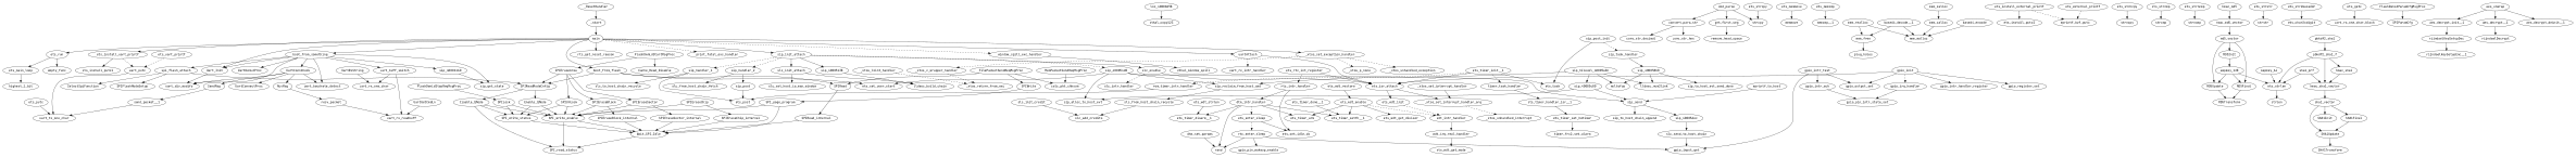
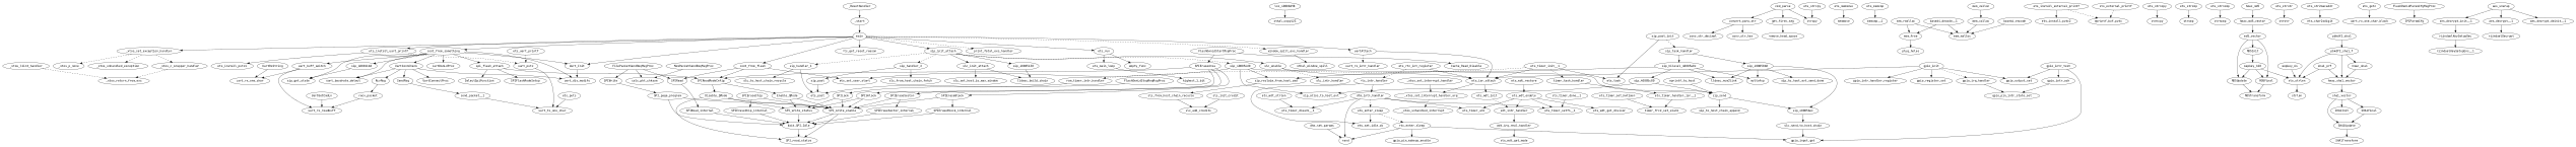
  digraph {
    fontname="JetBrains Mono"
    node [fontname="JetBrains Mono"]
    edge [fontname="JetBrains Mono"]
    _ResetHandler
    _start
    main
    _xtos_set_exception_handler
    ets_run
    Uart_Init
    boot_from_flash
    boot_from_something
    ets_install_uart_printf
    rtc_get_reset_reason
    sip_init_attach
    uartAttach
    print_fatal_exc_handler
    window_spill_exc_handler
    _xtos_c_wrapper_handler
    _xtos_p_none
    _xtos_unhandled_exception
    empty_func
    ets_main_loop
    uart_div_modify
    SPIRead
    SPIReadModeCnfig
    ets_set_user_start
    sip_40001160
    sip_get_state
    UartConnCheck
    UartDwnLdProc
    spi_flash_attach
    uart_baudrate_detect
    uart_buff_switch
    uart_putc
    ets_install_putc1
    sip_40005138
    sip_handler_1
    sip_handler_2
    sip_400054d0
    slc_enable
    slc_init_attach
    ets_isr_attach
    uart_rx_intr_handler
    xthal_window_spill
    _xtos_return_from_exc
    _xtos_l1int_handler
    loc_40000698
    xthal_copy123
    cmd_parse
    convert_para_str
    get_first_seg
    strcpy
    conv_str_decimal
    conv_str_hex
    remove_head_space
    highest_1_bit
    _xtos_set_interrupt_handler_arg
    ets_wdt_init
    _xtos_unhandled_interrupt
    SPIRead_internal
    Enable_QMode
    Disable_QMode
    RcvMsg
    SendMsg
    UartConnectProc
    SPIFlashModeSetup
    SelectSpiFunction
    uart_rx_one_char
    uart_rx_readbuff
    uart_tx_one_char
    lldesc_build_chain
    ets_post
    slc_to_host_chain_recycle
    sip_post
    slc_from_host_chain_fetch
    sip_send
    sip_reclaim_from_host_cmd
    sip_alloc_to_host_evt
    slc_intr_handler
    slc_set_host_io_max_window
    recv_packet
    send_packet__1
    Wait_SPI_Idle
    SPI_write_enable
    SPI_write_status
    SPI_read_status
    ets_memmove
    memmove
    ets_memcmp
    memcmp__1
    mem_free
    plug_holes
    mem_calloc
    mem_malloc
    mem_zalloc
    mem_realloc
    eprintf_to_host
    sip_400056ec
    sip_to_host_chain_append
    slc_send_to_host_chain
    ets_install_external_printf
    ets_install_putc2
    eprintf_buf_putc
    ets_uart_printf
    ets_external_printf
    dtm_set_params
    rand
    ets_enter_sleep
    ets_set_idle_cb
    rtc_enter_sleep
    gpio_input_get
    gpio_pin_wakeup_enable
    dtm_intr_handler
    ets_timer_arm
    ets_timer_disarm__1
    ets_timer_setfn__1
    rtc_intr_handler
    ets_rtc_int_register
    ets_strcpy
    ets_strncpy
    strncpy
    ets_strcmp
    strcmp
    ets_strncmp
    strncmp
    ets_strlen
    strlen
    ets_strstr
    strstr
    ets_str2macaddr
    ets_char2xdigit
    ets_getc
    uart_rx_one_char_block
    ets_putc
    ets_timer_set_hwtimer
    timer_frc2_set_alarm
    ets_timer_done__1
    ets_timer_handler_isr__1
    rom_timer_intr_handler
    timer_task_handler
    ets_timer_init__1
    ets_task
    wdt_irq_real_handler
    ets_wdt_get_mode
    wdt_intr_handler
    ets_wdt_enable
    ets_wdt_get_divisor
    n145 [label=ets_wdt_strlen]
    ets_wdt_restore
    FlashDwnLdStartMsgProc
    Cache_Read_Disable
    SPIEraseArea
    SPIUnlock
    SPIEraseBlock
    SPIEraseSector
    SPIEraseBlock_internal
    SPIEraseSector_internal
    FilePacketSendReqMsgProc
    SPIWrite
    calc_pkt_chksum
    SPI_page_program
    FlashDwnLdStopReqMsgProc
    SPILock
    FlashDwnLdParamCfgMsgProc
    SPIParamCfg
    MemPacketSendReqMsgProc
    UartRxString
    UartGetCmdLn
    SPIEraseChip_internal
    SPIEraseChip
    gpio_init
    gpio_intr_handler_register
    gpio_output_set
    gpio_register_set
    gpio_irq_handler
    gpio_pin_intr_state_set
    gpio_intr_ack
    gpio_intr_test
    slc_from_host_chain_recycle
    slc_add_credits
    sip_post_init
    sip_task_handler
    sip_400058b8
    sip_hilevel_40005a0c
    lldesc_num2link
    multofup
    sip_to_host_evt_send_done
    sip_40005c00
    slc_init_credit
    rijndaelKeySetupDec
    rijndaelKeySetupEnc__1
    aes_decrypt_init__1
    aes_decrypt__1
    rijndaelDecrypt
    aes_unwrap
    aes_decrypt_deinit__1
    base64_encode
    base64_decode__1
    md5_vector
    MD5Final
    MD5Init
    MD5Update
    MD5Transform
    wepkey_128
    hmac_md5_vector
    hmac_md5
    sha1_vector
    SHA1Final
    SHA1Init
    SHA1Update
    SHA1Transform
    pbkdf2_sha1_f
    hmac_sha1
    hmac_sha1_vector
    pbkdf2_sha1
    sha1_prf
    wepkey_64
    _xtos_set_interrupt_handler
    _ResetHandler -> _start
    _start -> main
    main -> _xtos_set_exception_handler
    main -> ets_run
    main -> Uart_Init
    main -> boot_from_flash
    main -> boot_from_something
    main -> ets_install_uart_printf
    main -> rtc_get_reset_reason
    main -> sip_init_attach
    main -> uartAttach
    main -> print_fatal_exc_handler [style=dashed]
    main -> window_spill_exc_handler [style=dashed]
    _xtos_set_exception_handler -> _xtos_c_wrapper_handler [style=dashed]
    _xtos_set_exception_handler -> _xtos_p_none [style=dashed]
    _xtos_set_exception_handler -> _xtos_unhandled_exception [style=dashed]
    ets_run -> empty_func
    ets_run -> ets_main_loop
    Uart_Init -> uart_div_modify
    boot_from_flash -> SPIRead
    boot_from_flash -> SPIReadModeCnfig
    boot_from_flash -> ets_set_user_start
    boot_from_something -> Uart_Init
    boot_from_something -> uart_div_modify
    boot_from_something -> sip_40001160
    boot_from_something -> sip_get_state
    boot_from_something -> UartConnCheck
    boot_from_something -> UartDwnLdProc
    boot_from_something -> spi_flash_attach
    boot_from_something -> uart_baudrate_detect
    boot_from_something -> uart_buff_switch
    ets_install_uart_printf -> uart_putc [style=dashed]
    ets_install_uart_printf -> ets_install_putc1
    sip_init_attach -> sip_40005138
    sip_init_attach -> sip_handler_1 [style=dashed]
    sip_init_attach -> sip_handler_2 [style=dashed]
    sip_init_attach -> sip_400054d0 [style=dashed]
    sip_init_attach -> slc_enable
    sip_init_attach -> slc_init_attach
    uartAttach -> ets_isr_attach
    uartAttach -> uart_rx_intr_handler [style=dashed]
    window_spill_exc_handler -> xthal_window_spill
    _xtos_c_wrapper_handler -> _xtos_return_from_exc [style=dashed]
    ets_main_loop -> highest_1_bit
    SPIRead -> SPIRead_internal
    SPIReadModeCnfig -> Enable_QMode
    SPIReadModeCnfig -> Disable_QMode
    sip_40001160 -> sip_get_state
    UartConnCheck -> uart_div_modify
    UartConnCheck -> uart_baudrate_detect
    UartConnCheck -> RcvMsg
    UartConnCheck -> SendMsg
    UartConnCheck -> UartConnectProc
    spi_flash_attach -> SPIReadModeCnfig
    spi_flash_attach -> SPIFlashModeSetup
    spi_flash_attach -> SelectSpiFunction
    uart_buff_switch -> uart_rx_one_char
    uart_buff_switch -> uart_rx_readbuff
    uart_putc -> uart_tx_one_char
    sip_40005138 -> lldesc_build_chain
    sip_handler_1 -> ets_post
    sip_handler_1 -> slc_to_host_chain_recycle
    sip_handler_2 -> sip_post
    sip_handler_2 -> slc_from_host_chain_fetch
    sip_400054d0 -> ets_set_user_start
    sip_400054d0 -> sip_send
    sip_400054d0 -> sip_reclaim_from_host_cmd
    sip_400054d0 -> sip_alloc_to_host_evt
    slc_enable -> ets_isr_attach
    slc_enable -> slc_intr_handler [style=dashed]
    slc_init_attach -> lldesc_build_chain
    slc_init_attach -> slc_set_host_io_max_window
    ets_isr_attach -> _xtos_set_interrupt_handler_arg
    ets_isr_attach -> ets_wdt_init
    _xtos_l1int_handler -> _xtos_return_from_exc [style=dashed]
    loc_40000698 -> xthal_copy123
    cmd_parse -> convert_para_str
    cmd_parse -> get_first_seg
    cmd_parse -> strcpy
    convert_para_str -> conv_str_decimal
    convert_para_str -> conv_str_hex
    get_first_seg -> remove_head_space
    _xtos_set_interrupt_handler_arg -> _xtos_unhandled_interrupt [style=dashed]
    ets_wdt_init -> wdt_intr_handler [style=dashed]
    SPIRead_internal -> Wait_SPI_Idle
    Enable_QMode -> SPI_write_enable
    Enable_QMode -> SPI_write_status
    Disable_QMode -> SPI_write_enable
    Disable_QMode -> SPI_write_status
    Disable_QMode -> SPI_read_status
    RcvMsg -> recv_packet
    SendMsg -> send_packet__1
    sip_post -> ets_post
    sip_send -> sip_400056ec
    sip_send -> sip_to_host_chain_append
    sip_reclaim_from_host_cmd -> slc_from_host_chain_recycle
    recv_packet -> uart_rx_readbuff
    send_packet__1 -> uart_tx_one_char
    Wait_SPI_Idle -> SPI_read_status
    SPI_write_enable -> Wait_SPI_Idle
    SPI_write_enable -> SPI_read_status
    SPI_write_status -> Wait_SPI_Idle
    ets_memmove -> memmove
    ets_memcmp -> memcmp__1
    mem_free -> plug_holes
    mem_calloc -> mem_malloc
    mem_zalloc -> mem_calloc
    mem_realloc -> mem_free
    mem_realloc -> mem_malloc
    eprintf_to_host -> sip_send
    sip_400056ec -> slc_send_to_host_chain
    slc_send_to_host_chain -> gpio_input_get
    ets_install_external_printf -> ets_install_putc2
    ets_install_external_printf -> eprintf_buf_putc [style=dashed]
    ets_uart_printf -> uart_putc [style=dashed]
    ets_external_printf -> eprintf_buf_putc [style=dashed]
    dtm_set_params -> rand
    ets_enter_sleep -> ets_set_idle_cb
    ets_enter_sleep -> rtc_enter_sleep [style=dashed]
    rtc_enter_sleep -> rand
    rtc_enter_sleep -> gpio_input_get
    rtc_enter_sleep -> gpio_pin_wakeup_enable
    dtm_intr_handler -> rand
    dtm_intr_handler -> ets_enter_sleep [style=dashed]
    dtm_intr_handler -> ets_timer_arm
    dtm_intr_handler -> ets_timer_disarm__1
    dtm_intr_handler -> ets_timer_setfn__1
    rtc_intr_handler -> ets_set_idle_cb
    rtc_intr_handler -> dtm_intr_handler
    ets_rtc_int_register -> ets_isr_attach
    ets_rtc_int_register -> rtc_intr_handler [style=dashed]
    ets_strcpy -> strcpy
    ets_strncpy -> strncpy
    ets_strcmp -> strcmp
    ets_strncmp -> strncmp
    ets_strlen -> strlen
    ets_strstr -> strstr
    ets_str2macaddr -> ets_char2xdigit
    ets_getc -> uart_rx_one_char_block
    ets_putc -> uart_tx_one_char
    ets_timer_set_hwtimer -> timer_frc2_set_alarm
    ets_timer_done__1 -> ets_timer_setfn__1
-   ets_timer_handler_isr__1 -> ets_timer_set_hwtimer
+   ets_timer_handler_isr__1 -> timer_frc2_set_alarm
    rom_timer_intr_handler -> ets_post
    timer_task_handler -> ets_timer_handler_isr__1
    ets_timer_init__1 -> ets_isr_attach
    ets_timer_init__1 -> rom_timer_intr_handler [style=dashed]
    ets_timer_init__1 -> timer_task_handler [style=dashed]
    ets_timer_init__1 -> ets_task
    wdt_irq_real_handler -> ets_wdt_get_mode
    wdt_intr_handler -> wdt_irq_real_handler
    ets_wdt_enable -> ets_timer_arm
    ets_wdt_enable -> ets_timer_setfn__1
    ets_wdt_enable -> wdt_intr_handler [style=dashed]
    ets_wdt_enable -> ets_wdt_get_divisor
    n145 -> ets_timer_disarm__1
    ets_wdt_restore -> ets_wdt_enable
    FlashDwnLdStartMsgProc -> Cache_Read_Disable
    FlashDwnLdStartMsgProc -> SPIEraseArea
    SPIEraseArea -> SPIReadModeCnfig
    SPIEraseArea -> SPIUnlock
    SPIEraseArea -> SPIEraseBlock
    SPIEraseArea -> SPIEraseSector
    SPIUnlock -> SPI_write_enable
    SPIUnlock -> SPI_write_status
    SPIEraseBlock -> SPI_write_enable
    SPIEraseBlock -> SPIEraseBlock_internal
    SPIEraseSector -> SPI_write_enable
    SPIEraseSector -> SPIEraseSector_internal
    SPIEraseBlock_internal -> Wait_SPI_Idle
    SPIEraseSector_internal -> Wait_SPI_Idle
    FilePacketSendReqMsgProc -> SPIRead
    FilePacketSendReqMsgProc -> SPIWrite
    FilePacketSendReqMsgProc -> calc_pkt_chksum
    SPIWrite -> SPI_page_program
    SPI_page_program -> Wait_SPI_Idle
    SPI_page_program -> SPI_write_enable
    FlashDwnLdStopReqMsgProc -> SPILock
    SPILock -> SPI_write_enable
    SPILock -> SPI_write_status
    FlashDwnLdParamCfgMsgProc -> SPIParamCfg
    MemPacketSendReqMsgProc -> calc_pkt_chksum
    UartRxString -> uart_rx_one_char
    UartGetCmdLn -> uart_rx_readbuff
    SPIEraseChip_internal -> Wait_SPI_Idle
    SPIEraseChip -> SPI_write_enable
    SPIEraseChip -> SPIEraseChip_internal
    gpio_init -> ets_isr_attach
    gpio_init -> gpio_intr_handler_register
    gpio_init -> gpio_output_set
    gpio_init -> gpio_register_set
    gpio_init -> gpio_irq_handler [style=dashed]
    gpio_irq_handler -> gpio_pin_intr_state_set
    gpio_intr_ack -> gpio_pin_intr_state_set
    gpio_intr_test -> gpio_input_get
    gpio_intr_test -> gpio_output_set
    gpio_intr_test -> gpio_intr_ack
    slc_from_host_chain_recycle -> slc_add_credits
    sip_post_init -> ets_task
    sip_post_init -> sip_task_handler [style=dashed]
    sip_task_handler -> sip_400058b8
+   sip_task_handler -> sip_hilevel_40005a0c
+   sip_400058b8 -> sip_400056ec
    sip_400058b8 -> lldesc_num2link
    sip_400058b8 -> multofup
    sip_400058b8 -> sip_to_host_evt_send_done
    sip_hilevel_40005a0c -> sip_reclaim_from_host_cmd
    sip_hilevel_40005a0c -> lldesc_num2link
    sip_hilevel_40005a0c -> multofup
    sip_hilevel_40005a0c -> sip_40005c00
    sip_40005c00 -> sip_send
    sip_40005c00 -> sip_alloc_to_host_evt
    slc_init_credit -> slc_add_credits
    rijndaelKeySetupDec -> rijndaelKeySetupEnc__1
    aes_decrypt_init__1 -> rijndaelKeySetupDec
    aes_decrypt__1 -> rijndaelDecrypt
    aes_unwrap -> aes_decrypt_init__1
    aes_unwrap -> aes_decrypt__1
    aes_unwrap -> aes_decrypt_deinit__1
    base64_encode -> mem_malloc
    base64_decode__1 -> mem_free
    base64_decode__1 -> mem_malloc
    md5_vector -> MD5Final
    md5_vector -> MD5Init
    md5_vector -> MD5Update
    MD5Final -> MD5Transform
    MD5Init -> wepkey_128
    MD5Update -> MD5Transform
    wepkey_128 -> ets_strlen
    wepkey_128 -> MD5Final
    wepkey_128 -> MD5Update
    hmac_md5_vector -> md5_vector
    hmac_md5 -> hmac_md5_vector
    sha1_vector -> SHA1Final
    sha1_vector -> SHA1Init
    sha1_vector -> SHA1Update
    SHA1Final -> SHA1Update
    SHA1Update -> SHA1Transform
    pbkdf2_sha1_f -> ets_strlen
    pbkdf2_sha1_f -> hmac_sha1
    pbkdf2_sha1_f -> hmac_sha1_vector
    hmac_sha1 -> hmac_sha1_vector
    hmac_sha1_vector -> sha1_vector
    pbkdf2_sha1 -> pbkdf2_sha1_f
    sha1_prf -> ets_strlen
    sha1_prf -> hmac_sha1_vector
    wepkey_64 -> ets_strlen
    _xtos_set_interrupt_handler -> _xtos_set_interrupt_handler_arg
  }
